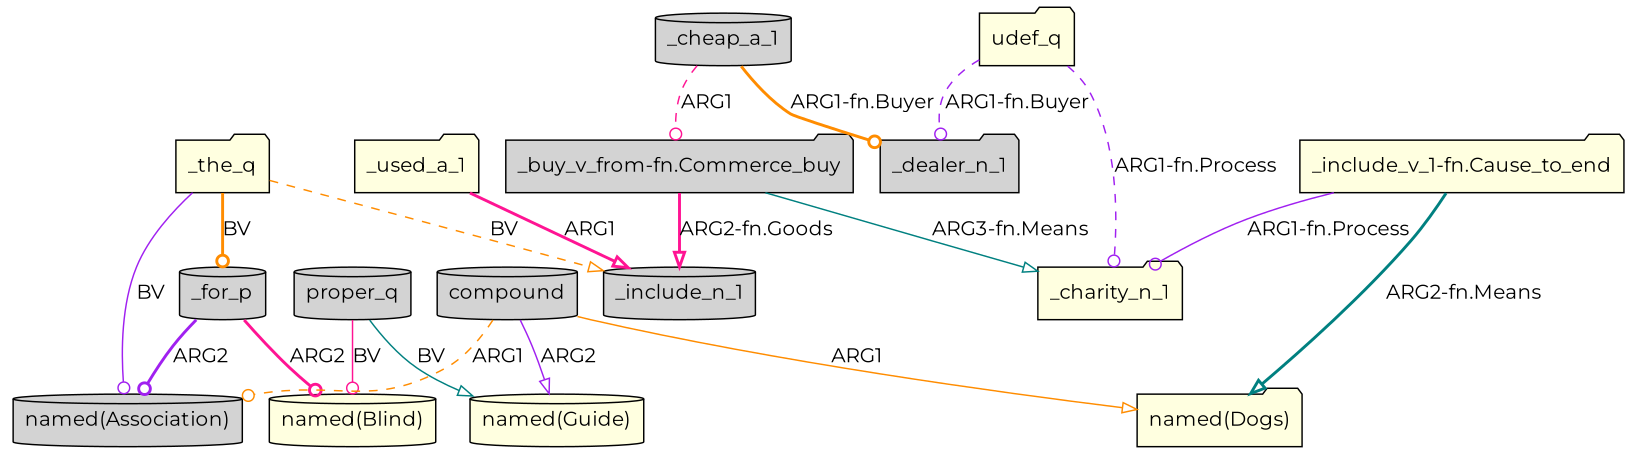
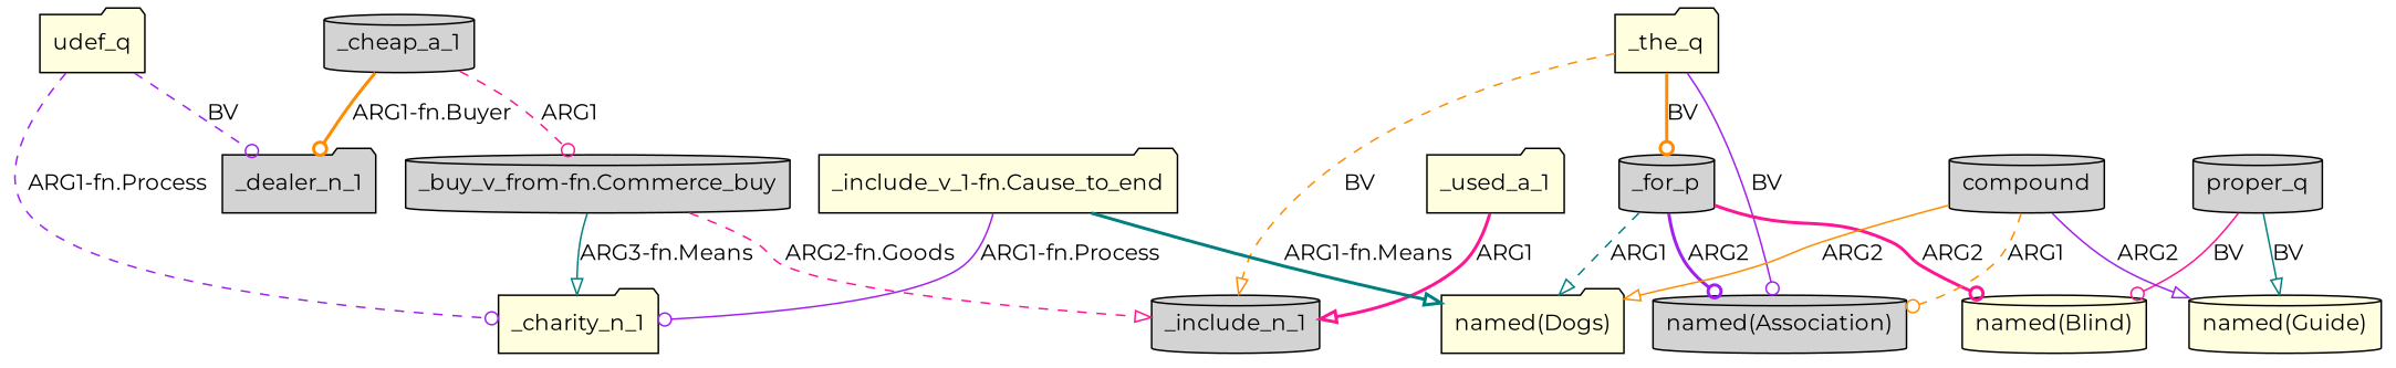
  digraph {
    fontname=Montserrat
    node [fillcolor=lightyellow fontname=Montserrat shape=cylinder style=filled]
    edge [arrowhead=odot color=purple fontname=Montserrat style=solid]
    _charity_n_1 [shape=folder]
-   "_buy_v_from-fn.Commerce_buy" [fillcolor=lightgrey shape=folder]
+   "_buy_v_from-fn.Commerce_buy" [fillcolor=lightgrey]
    n3 [fillcolor=lightgrey label=_include_n_1]
    _dealer_n_1 [fillcolor=lightgrey shape=folder]
    udef_q [shape=folder]
    "named(Blind)"
    proper_q [fillcolor=lightgrey]
    "named(Guide)"
    _cheap_a_1 [fillcolor=lightgrey]
    _the_q [shape=folder]
    "named(Association)" [fillcolor=lightgrey]
    _for_p [fillcolor=lightgrey]
    "named(Dogs)" [shape=folder]
    _used_a_1 [shape=folder]
    "_include_v_1-fn.Cause_to_end" [shape=folder]
    compound [fillcolor=lightgrey]
    "_buy_v_from-fn.Commerce_buy" -> _charity_n_1 [arrowhead=onormal color=teal label="ARG3-fn.Means"]
-   "_buy_v_from-fn.Commerce_buy" -> n3 [arrowhead=onormal color=deeppink label="ARG2-fn.Goods" style=bold]
+   "_buy_v_from-fn.Commerce_buy" -> n3 [arrowhead=onormal color=deeppink label="ARG2-fn.Goods" style=dashed]
    udef_q -> _charity_n_1 [label="ARG1-fn.Process" style=dashed]
-   udef_q -> _dealer_n_1 [label="ARG1-fn.Buyer" style=dashed]
+   udef_q -> _dealer_n_1 [label=BV style=dashed]
    proper_q -> "named(Blind)" [color=deeppink label=BV]
    proper_q -> "named(Guide)" [arrowhead=onormal color=teal label=BV]
    _cheap_a_1 -> "_buy_v_from-fn.Commerce_buy" [color=deeppink label=ARG1 style=dashed]
    _cheap_a_1 -> _dealer_n_1 [color=darkorange label="ARG1-fn.Buyer" style=bold]
    _the_q -> n3 [arrowhead=onormal color=darkorange label=BV style=dashed]
    _the_q -> "named(Association)" [label=BV]
    _the_q -> _for_p [color=darkorange label=BV style=bold]
    _for_p -> "named(Blind)" [color=deeppink label=ARG2 style=bold]
    _for_p -> "named(Association)" [label=ARG2 style=bold]
+   _for_p -> "named(Dogs)" [arrowhead=onormal color=teal label=ARG1 style=dashed]
    _used_a_1 -> n3 [arrowhead=onormal color=deeppink label=ARG1 style=bold]
    "_include_v_1-fn.Cause_to_end" -> _charity_n_1 [label="ARG1-fn.Process"]
-   "_include_v_1-fn.Cause_to_end" -> "named(Dogs)" [arrowhead=onormal color=teal label="ARG2-fn.Means" style=bold]
+   "_include_v_1-fn.Cause_to_end" -> "named(Dogs)" [arrowhead=onormal color=teal label="ARG1-fn.Means" style=bold]
    compound -> "named(Guide)" [arrowhead=onormal label=ARG2]
    compound -> "named(Association)" [color=darkorange label=ARG1 style=dashed]
-   compound -> "named(Dogs)" [arrowhead=onormal color=darkorange label=ARG1]
+   compound -> "named(Dogs)" [arrowhead=onormal color=darkorange label=ARG2]
  }
